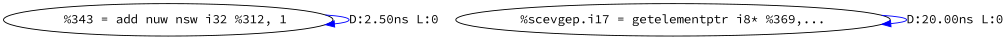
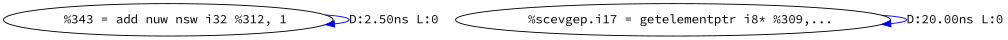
  digraph {
    fontname="Source Code Pro"
    node [fontname="Source Code Pro"]
    edge [color=blue fontname="Source Code Pro"]
    n1 [label="  %343 = add nuw nsw i32 %312, 1"]
-   n2 [label="%scevgep.i17 = getelementptr i8* %369,..."]
+   n2 [label="  %scevgep.i17 = getelementptr i8* %309,..."]
    n1 -> n1 [label="D:2.50ns L:0"]
    n2 -> n2 [label="D:20.00ns L:0"]
  }
